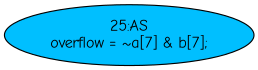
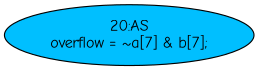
  strict digraph {
    fontname="Comic Neue"
-   n1 [ast="<pyverilog.vparser.ast.Assign object at 0x7ff8b36cb5d0>" def_var="['overflow']" fillcolor=deepskyblue label="25:AS\noverflow = ~a[7] & b[7];" statements="[]" style=filled typ=Assign use_var="['a', 'b']" fontname="Comic Neue"]
+   n1 [ast="<pyverilog.vparser.ast.Assign object at 0x7ff8b36cb5d0>" def_var="['overflow']" fillcolor=deepskyblue label="20:AS\noverflow = ~a[7] & b[7];" statements="[]" style=filled typ=Assign use_var="['a', 'b']" fontname="Comic Neue"]
  }
